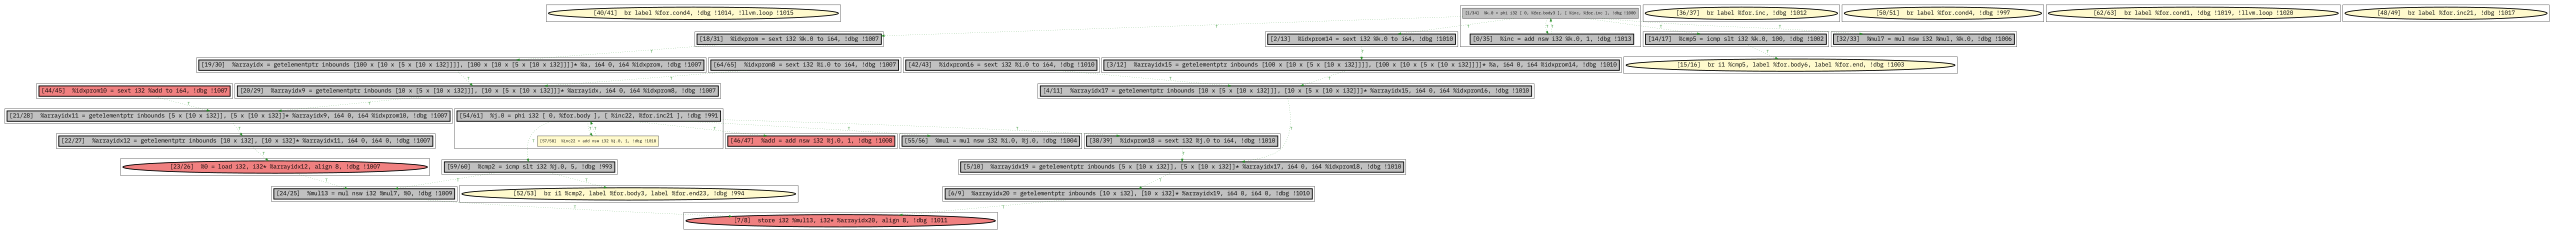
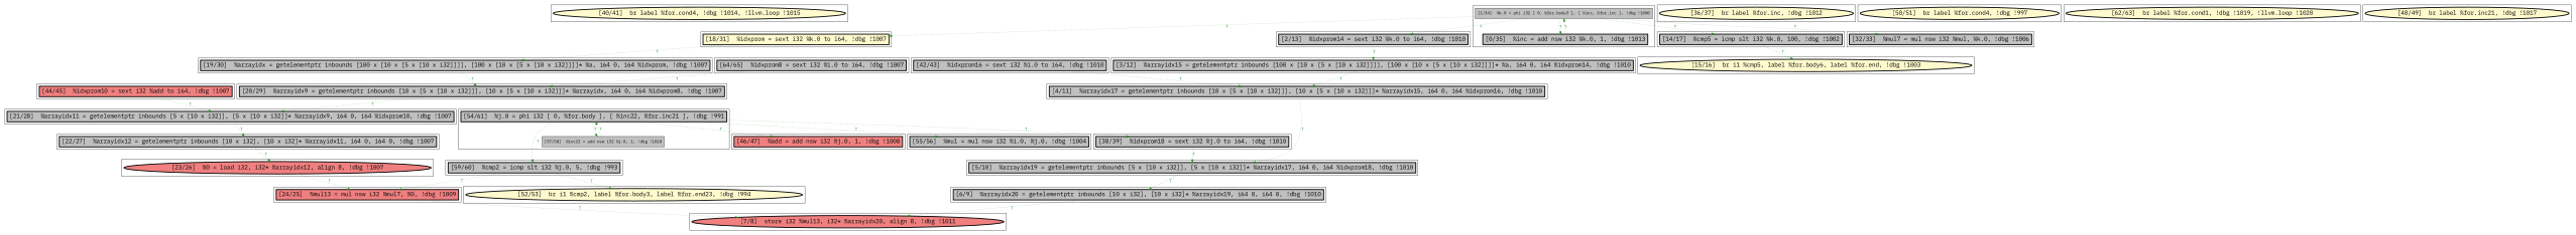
  digraph {
    fontname="IBM Plex Mono"
    node [fillcolor=grey fontname="IBM Plex Mono" fontsize=20 penwidth=3.0 shape=rectangle style=filled]
    edge [color=forestgreen fontcolor=forestgreen fontname="IBM Plex Mono" style=dotted]
    n1 [fillcolor=lemonchiffon label="[40/41]  br label %for.cond4, !dbg !1014, !llvm.loop !1015" shape=ellipse]
    n2 [label="[38/39]  %idxprom18 = sext i32 %j.0 to i64, !dbg !1010"]
    n3 [label="[4/11]  %arrayidx17 = getelementptr inbounds [10 x [5 x [10 x i32]]], [10 x [5 x [10 x i32]]]* %arrayidx15, i64 0, i64 %idxprom16, !dbg !1010"]
    n4 [fillcolor=lemonchiffon label="[36/37]  br label %for.inc, !dbg !1012" shape=ellipse]
    n5 [label="[42/43]  %idxprom16 = sext i32 %i.0 to i64, !dbg !1010"]
    n6 [fillcolor=lightcoral label="[44/45]  %idxprom10 = sext i32 %add to i64, !dbg !1007"]
    n7 [fillcolor=lightcoral label="[46/47]  %add = add nsw i32 %j.0, 1, !dbg !1008"]
    n8 [fillcolor=lemonchiffon label="[50/51]  br label %for.cond4, !dbg !997" shape=ellipse]
    n9 [fillcolor=lemonchiffon label="[62/63]  br label %for.cond1, !dbg !1019, !llvm.loop !1020" shape=ellipse]
    n10 [fillcolor=lightcoral label="[23/26]  %0 = load i32, i32* %arrayidx12, align 8, !dbg !1007" shape=ellipse]
    n11 [label="[54/61]  %j.0 = phi i32 [ 0, %for.body ], [ %inc22, %for.inc21 ], !dbg !991"]
-   n12 [fillcolor=lemonchiffon label="[57/58]  %inc22 = add nsw i32 %j.0, 1, !dbg !1018" fontsize="" penwidth=""]
+   n12 [label="[57/58]  %inc22 = add nsw i32 %j.0, 1, !dbg !1018" fontsize="" penwidth=""]
    n13 [fillcolor=lemonchiffon label="[15/16]  br i1 %cmp5, label %for.body6, label %for.end, !dbg !1003" shape=ellipse]
    n14 [label="[6/9]  %arrayidx20 = getelementptr inbounds [10 x i32], [10 x i32]* %arrayidx19, i64 0, i64 0, !dbg !1010"]
    n15 [label="[3/12]  %arrayidx15 = getelementptr inbounds [100 x [10 x [5 x [10 x i32]]]], [100 x [10 x [5 x [10 x i32]]]]* %a, i64 0, i64 %idxprom14, !dbg !1010"]
    n16 [label="[5/10]  %arrayidx19 = getelementptr inbounds [5 x [10 x i32]], [5 x [10 x i32]]* %arrayidx17, i64 0, i64 %idxprom18, !dbg !1010"]
    n17 [label="[59/60]  %cmp2 = icmp slt i32 %j.0, 5, !dbg !993"]
-   n18 [label="[24/25]  %mul13 = mul nsw i32 %mul7, %0, !dbg !1009"]
+   n18 [fillcolor=lightcoral label="[24/25]  %mul13 = mul nsw i32 %mul7, %0, !dbg !1009"]
    n19 [fillcolor=lightcoral label="[7/8]  store i32 %mul13, i32* %arrayidx20, align 8, !dbg !1011" shape=ellipse]
    n20 [label="[1/34]  %k.0 = phi i32 [ 0, %for.body3 ], [ %inc, %for.inc ], !dbg !1000" fontsize="" penwidth=""]
    n21 [label="[0/35]  %inc = add nsw i32 %k.0, 1, !dbg !1013"]
    n22 [label="[21/28]  %arrayidx11 = getelementptr inbounds [5 x [10 x i32]], [5 x [10 x i32]]* %arrayidx9, i64 0, i64 %idxprom10, !dbg !1007"]
    n23 [fillcolor=lemonchiffon label="[48/49]  br label %for.inc21, !dbg !1017" shape=ellipse]
    n24 [label="[20/29]  %arrayidx9 = getelementptr inbounds [10 x [5 x [10 x i32]]], [10 x [5 x [10 x i32]]]* %arrayidx, i64 0, i64 %idxprom8, !dbg !1007"]
    n25 [label="[22/27]  %arrayidx12 = getelementptr inbounds [10 x i32], [10 x i32]* %arrayidx11, i64 0, i64 0, !dbg !1007"]
    n26 [label="[19/30]  %arrayidx = getelementptr inbounds [100 x [10 x [5 x [10 x i32]]]], [100 x [10 x [5 x [10 x i32]]]]* %a, i64 0, i64 %idxprom, !dbg !1007"]
    n27 [label="[14/17]  %cmp5 = icmp slt i32 %k.0, 100, !dbg !1002"]
    n28 [fillcolor=lemonchiffon label="[52/53]  br i1 %cmp2, label %for.body3, label %for.end23, !dbg !994" shape=ellipse]
    n29 [label="[32/33]  %mul7 = mul nsw i32 %mul, %k.0, !dbg !1006"]
-   n30 [label="[18/31]  %idxprom = sext i32 %k.0 to i64, !dbg !1007"]
+   n30 [fillcolor=lemonchiffon label="[18/31]  %idxprom = sext i32 %k.0 to i64, !dbg !1007"]
    n31 [label="[55/56]  %mul = mul nsw i32 %i.0, %j.0, !dbg !1004"]
    n32 [label="[2/13]  %idxprom14 = sext i32 %k.0 to i64, !dbg !1010"]
    n33 [label="[64/65]  %idxprom8 = sext i32 %i.0 to i64, !dbg !1007"]
    subgraph cluster_1 {
      n1
    }
    subgraph cluster_2 {
      n2
    }
    subgraph cluster_3 {
      n3
    }
    subgraph cluster_4 {
      n4
    }
    subgraph cluster_5 {
      n5
    }
    subgraph cluster_6 {
      n6
    }
    subgraph cluster_7 {
      n7
    }
    subgraph cluster_8 {
      n8
    }
    subgraph cluster_9 {
      n9
    }
    subgraph cluster_10 {
      n10
    }
    subgraph cluster_11 {
      n11
      n12
    }
    subgraph cluster_12 {
      n13
    }
    subgraph cluster_13 {
      n14
    }
    subgraph cluster_14 {
      n15
    }
    subgraph cluster_15 {
      n16
    }
    subgraph cluster_16 {
      n17
    }
    subgraph cluster_17 {
      n18
    }
    subgraph cluster_18 {
      n19
    }
    subgraph cluster_19 {
      n20
      n21
    }
    subgraph cluster_20 {
      n22
    }
    subgraph cluster_21 {
      n23
    }
    subgraph cluster_22 {
      n24
    }
    subgraph cluster_23 {
      n25
    }
    subgraph cluster_24 {
      n26
    }
    subgraph cluster_25 {
      n27
    }
    subgraph cluster_26 {
      n28
    }
    subgraph cluster_27 {
      n29
    }
    subgraph cluster_28 {
      n30
    }
    subgraph cluster_29 {
      n31
    }
    subgraph cluster_30 {
      n32
    }
    subgraph cluster_31 {
      n33
    }
    n2 -> n16 [label=T]
    n3 -> n16 [label=T]
    n5 -> n3 [label=T]
    n6 -> n22 [label=T]
    n10 -> n18 [label=T]
    n11 -> n2 [label=T]
    n11 -> n7 [label=T]
    n11 -> n12 [label=T]
    n11 -> n17 [label=T]
    n11 -> n31 [label=T]
    n12 -> n11 [label=T]
    n14 -> n19 [label=T]
    n15 -> n3 [label=T]
    n16 -> n14 [label=T]
    n17 -> n18 [label=T]
    n17 -> n28 [label=T]
    n18 -> n19 [label=T]
    n20 -> n21 [label=T]
    n20 -> n27 [label=T]
    n20 -> n29 [label=T]
    n20 -> n30 [label=T]
    n20 -> n32 [label=T]
    n21 -> n20 [label=T]
    n22 -> n25 [label=T]
    n24 -> n22 [label=T]
    n25 -> n10 [label=T]
    n26 -> n24 [label=T]
    n27 -> n13 [label=T]
    n30 -> n26 [label=T]
    n32 -> n15 [label=T]
    n33 -> n24 [label=T]
  }
